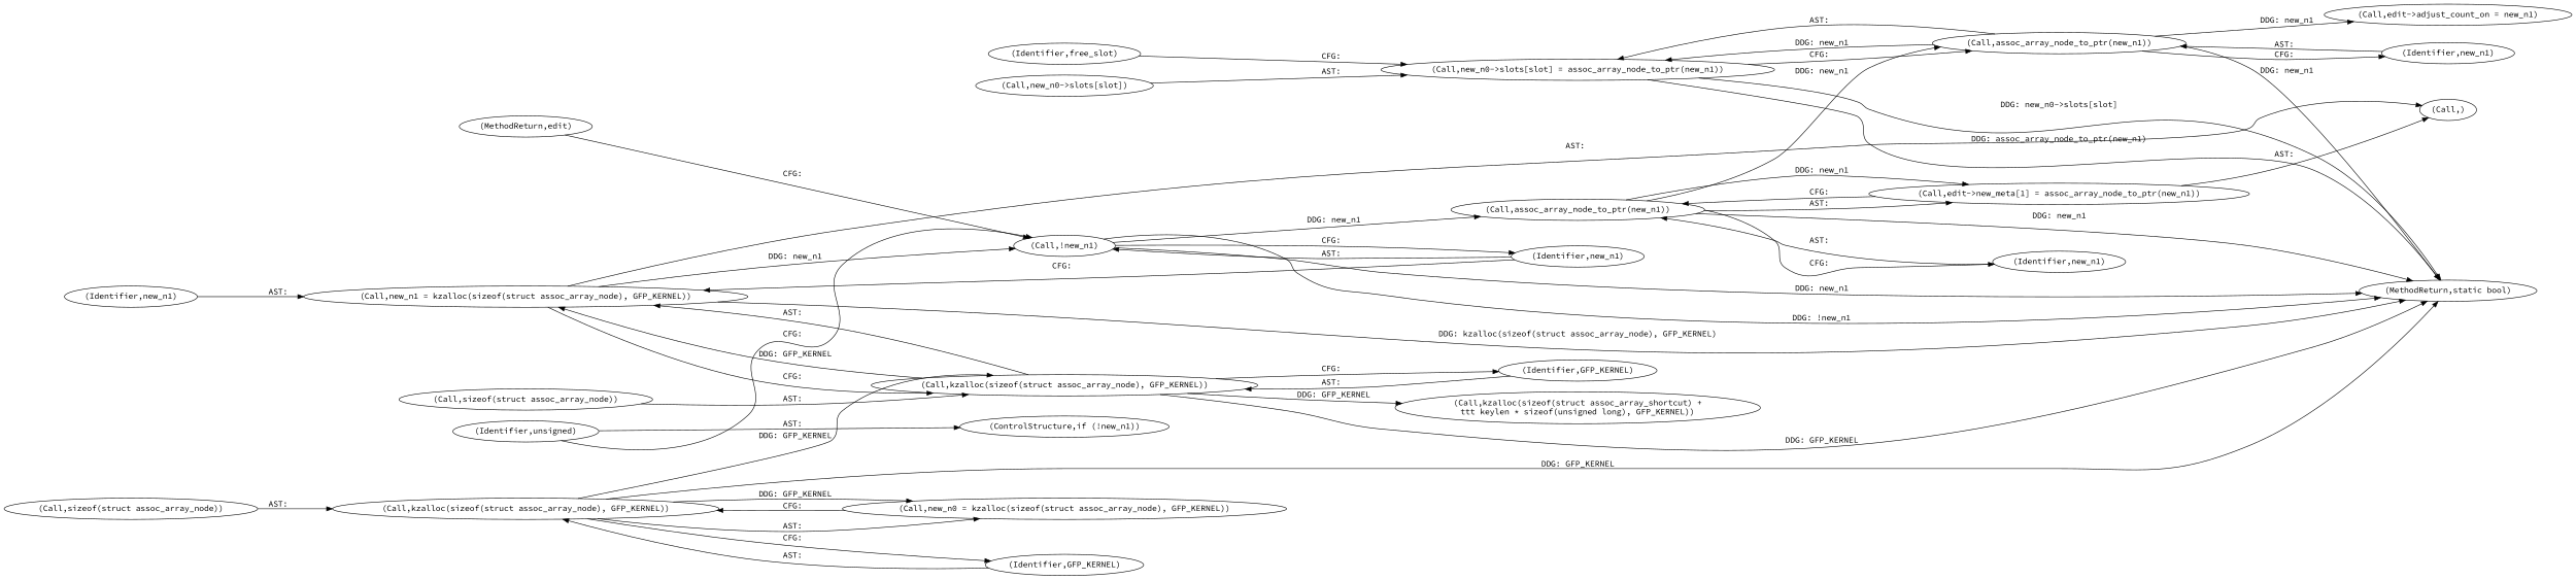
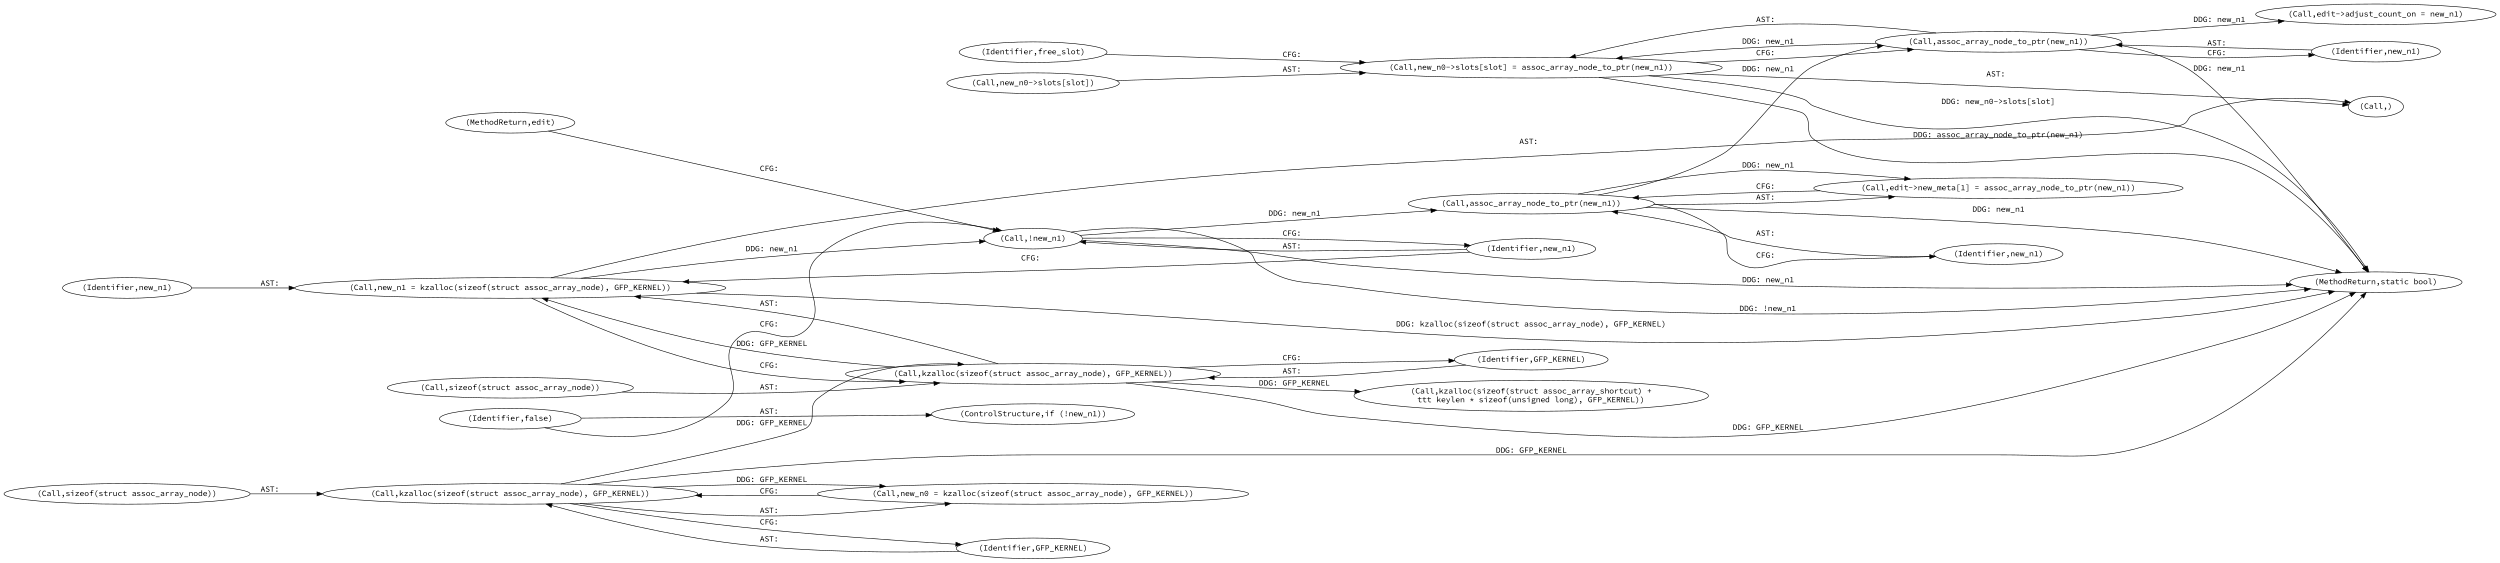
  digraph {
    fontname="Source Code Pro"
    rankdir=LR
    node [fontname="Source Code Pro"]
    edge [fontname="Source Code Pro"]
    n1 [label="(Call,new_n0->slots[slot] = assoc_array_node_to_ptr(new_n1))"]
    n2 [label="(Call,assoc_array_node_to_ptr(new_n1))"]
    n3 [label="(MethodReturn,static bool)"]
    n4 [label="(Call,)"]
    n5 [label="(Call,edit->adjust_count_on = new_n1)"]
    n6 [label="(Identifier,new_n1)"]
    n7 [label="(Call,assoc_array_node_to_ptr(new_n1))"]
    n8 [label="(Identifier,new_n1)"]
    n9 [label="(Call,edit->new_meta[1] = assoc_array_node_to_ptr(new_n1))"]
    n10 [label="(Call,!new_n1)"]
    n11 [label="(Identifier,new_n1)"]
    n12 [label="(ControlStructure,if (!new_n1))"]
    n13 [label="(Call,new_n1 = kzalloc(sizeof(struct assoc_array_node), GFP_KERNEL))"]
    n14 [label="(Call,kzalloc(sizeof(struct assoc_array_node), GFP_KERNEL))"]
    n15 [label="(Call,kzalloc(sizeof(struct assoc_array_shortcut) +\n\t\t\t keylen * sizeof(unsigned long), GFP_KERNEL))"]
    n16 [label="(Identifier,GFP_KERNEL)"]
    n17 [label="(Call,kzalloc(sizeof(struct assoc_array_node), GFP_KERNEL))"]
    n18 [label="(Call,new_n0 = kzalloc(sizeof(struct assoc_array_node), GFP_KERNEL))"]
    n19 [label="(Identifier,GFP_KERNEL)"]
    n20 [label="(Identifier,new_n1)"]
    n21 [label="(Call,new_n0->slots[slot])"]
    n22 [label="(Identifier,free_slot)"]
    n23 [label="(MethodReturn,edit)"]
    n24 [label="(Call,sizeof(struct assoc_array_node))"]
    n25 [label="(Call,sizeof(struct assoc_array_node))"]
-   n26 [label="(Identifier,unsigned)"]
+   n26 [label="(Identifier,false)"]
    n1 -> n2 [label="CFG: "]
    n1 -> n3 [label="DDG: new_n0->slots[slot]"]
    n1 -> n3 [label="DDG: assoc_array_node_to_ptr(new_n1)"]
-   n9 -> n4 [label="AST: "]
+   n1 -> n4 [label="AST: "]
    n2 -> n1 [label="AST: "]
    n2 -> n1 [label="DDG: new_n1"]
    n2 -> n3 [label="DDG: new_n1"]
    n2 -> n5 [label="DDG: new_n1"]
    n2 -> n6 [label="CFG: "]
    n6 -> n2 [label="AST: "]
    n7 -> n2 [label="DDG: new_n1"]
    n7 -> n3 [label="DDG: new_n1"]
    n7 -> n8 [label="CFG: "]
    n7 -> n9 [label="AST: "]
    n7 -> n9 [label="DDG: new_n1"]
    n8 -> n7 [label="AST: "]
    n9 -> n7 [label="CFG: "]
    n10 -> n3 [label="DDG: new_n1"]
    n10 -> n3 [label="DDG: !new_n1"]
    n10 -> n7 [label="DDG: new_n1"]
    n10 -> n11 [label="CFG: "]
    n11 -> n10 [label="AST: "]
    n11 -> n13 [label="CFG: "]
    n13 -> n3 [label="DDG: kzalloc(sizeof(struct assoc_array_node), GFP_KERNEL)"]
    n13 -> n4 [label="AST: "]
    n13 -> n10 [label="DDG: new_n1"]
    n13 -> n14 [label="CFG: "]
    n14 -> n3 [label="DDG: GFP_KERNEL"]
    n14 -> n13 [label="AST: "]
    n14 -> n13 [label="DDG: GFP_KERNEL"]
    n14 -> n15 [label="DDG: GFP_KERNEL"]
    n14 -> n16 [label="CFG: "]
    n16 -> n14 [label="AST: "]
    n17 -> n3 [label="DDG: GFP_KERNEL"]
    n17 -> n14 [label="DDG: GFP_KERNEL"]
    n17 -> n18 [label="AST: "]
    n17 -> n18 [label="DDG: GFP_KERNEL"]
    n17 -> n19 [label="CFG: "]
    n18 -> n17 [label="CFG: "]
    n19 -> n17 [label="AST: "]
    n20 -> n13 [label="AST: "]
    n21 -> n1 [label="AST: "]
    n22 -> n1 [label="CFG: "]
    n23 -> n10 [label="CFG: "]
    n24 -> n14 [label="AST: "]
    n25 -> n17 [label="AST: "]
    n26 -> n10 [label="CFG: "]
    n26 -> n12 [label="AST: "]
  }
